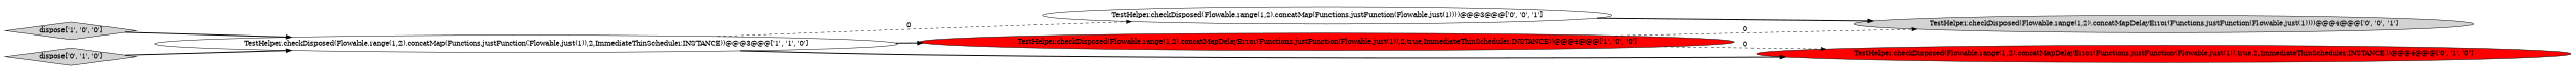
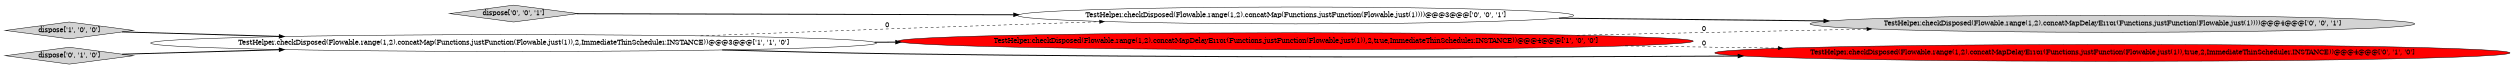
  digraph {
    rankdir=LR
    node [fillcolor=lightgray shape=ellipse style=filled]
    edge [style=bold]
    n1 [label="dispose['1', '0', '0']" shape=diamond]
    n2 [fillcolor=white label="TestHelper.checkDisposed(Flowable.range(1,2).concatMap(Functions.justFunction(Flowable.just(1)),2,ImmediateThinScheduler.INSTANCE))@@@3@@@['1', '1', '0']"]
    n3 [label="TestHelper.checkDisposed(Flowable.range(1,2).concatMapDelayError(Functions.justFunction(Flowable.just(1))))@@@4@@@['0', '0', '1']"]
    n4 [fillcolor=red label="TestHelper.checkDisposed(Flowable.range(1,2).concatMapDelayError(Functions.justFunction(Flowable.just(1)),2,true,ImmediateThinScheduler.INSTANCE))@@@4@@@['1', '0', '0']"]
    n5 [fillcolor=red label="TestHelper.checkDisposed(Flowable.range(1,2).concatMapDelayError(Functions.justFunction(Flowable.just(1)),true,2,ImmediateThinScheduler.INSTANCE))@@@4@@@['0', '1', '0']"]
    n6 [fillcolor=white label="TestHelper.checkDisposed(Flowable.range(1,2).concatMap(Functions.justFunction(Flowable.just(1))))@@@3@@@['0', '0', '1']"]
+   n7 [label="dispose['0', '0', '1']" shape=diamond]
    n8 [label="dispose['0', '1', '0']" shape=diamond]
    n1 -> n2
    n2 -> n4
    n2 -> n5
    n2 -> n6 [label=0 style=dashed]
    n4 -> n3 [label=0 style=dashed]
    n4 -> n5 [label=0 style=dashed]
    n6 -> n3
+   n7 -> n6
    n8 -> n2
  }
